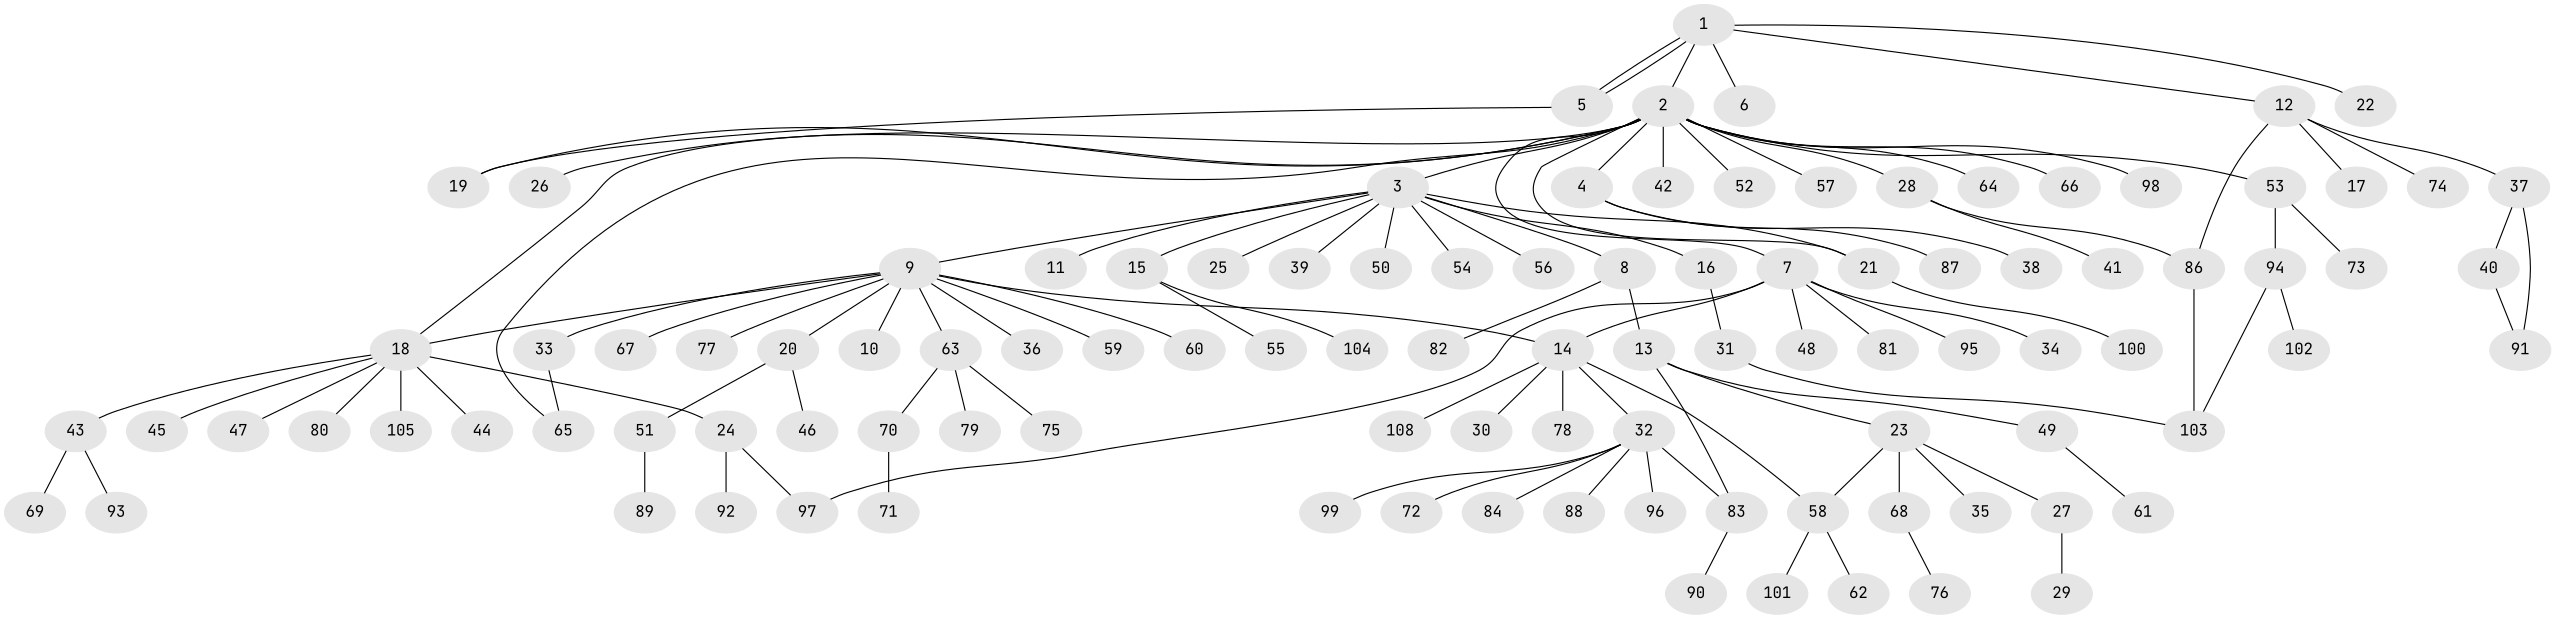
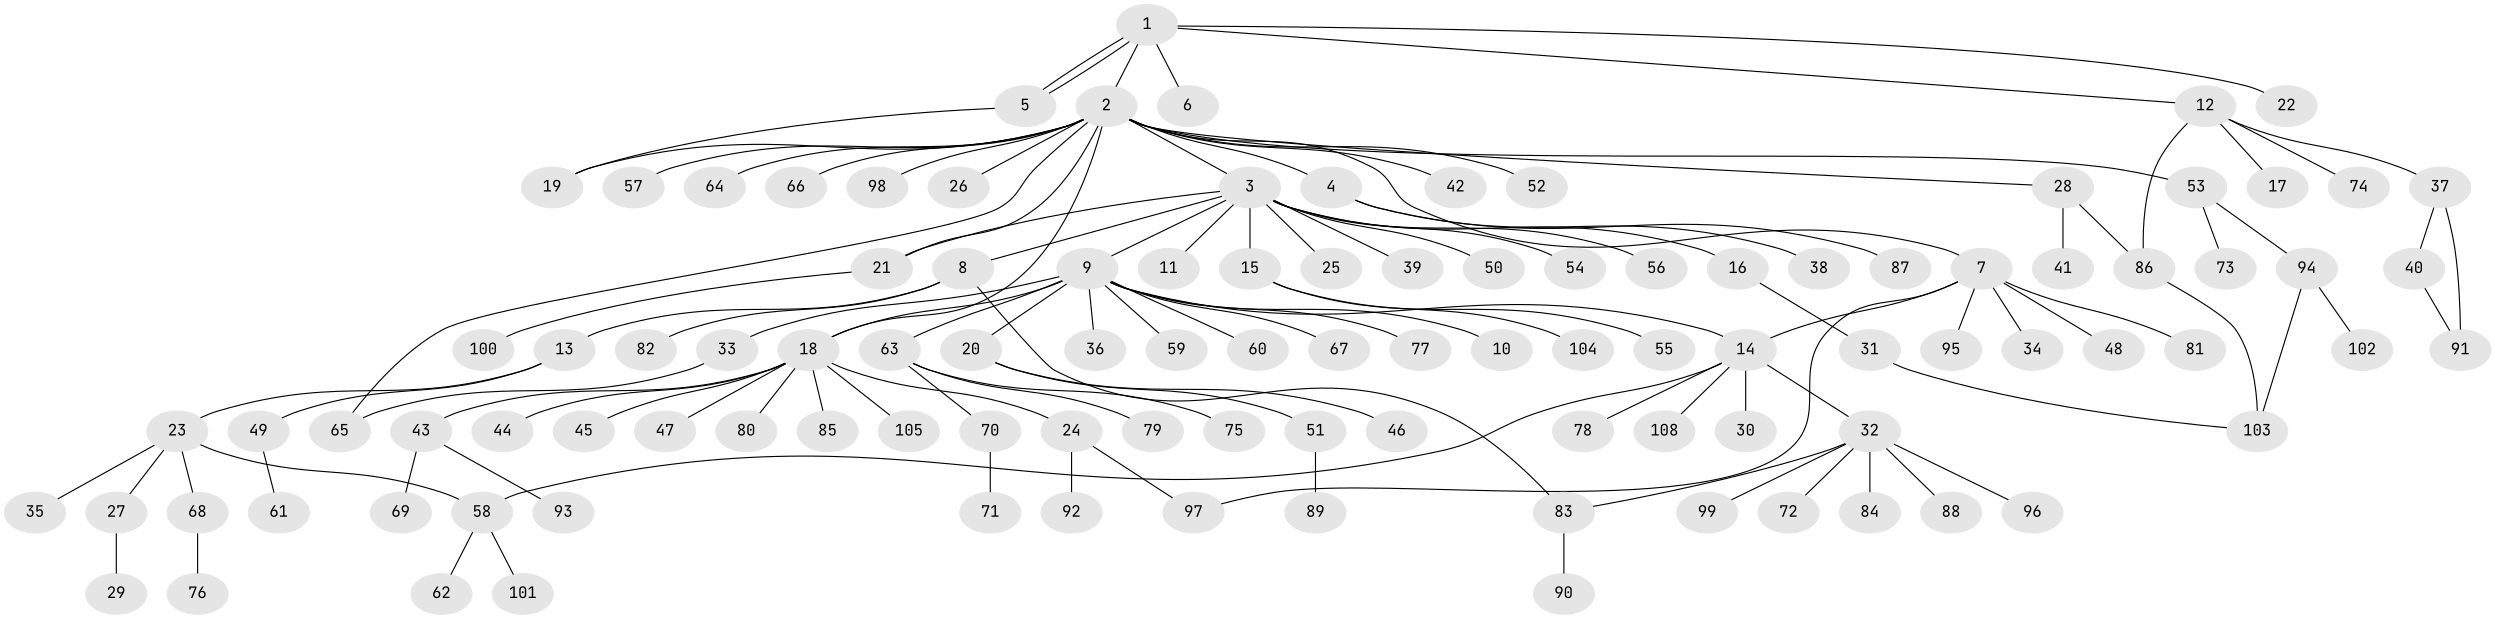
  graph {
    fontname="JetBrains Mono"
    node [color=gray90 fontname="JetBrains Mono" style=filled]
    edge [fontname="JetBrains Mono"]
    1
    2
    5
    6
    12
    22
    3
    4
    7
    18
    19
    21
    26
    28
    42
    52
    53
    57
    64
    66
    98
    65
    17
    37
    74
    86
    8
    9
    11
    15
    16
    25
    39
    50
    54
    56
    38
    87
    14
    34
    48
    81
    95
    97
    24
    43
    44
    45
    47
    80
+   85
    105
    100
    41
    73
    94
    13
    82
    10
    20
    33
    36
    59
    60
    63
    67
    77
    55
    104
    31
    27
    29
    30
    32
    58
    78
    n77 [label=108]
    23
    49
    83
    46
    51
    70
    75
    79
    40
    91
    103
    35
    68
    61
    90
    72
    84
    88
    96
    99
    62
    101
    92
    69
    93
    89
    76
    102
    71
    1 -- 2
    1 -- 5
    1 -- 5
    1 -- 6
    1 -- 12
    1 -- 22
    2 -- 3
    2 -- 4
    2 -- 7
    2 -- 18
    2 -- 19
    2 -- 21
    2 -- 26
    2 -- 28
    2 -- 42
    2 -- 52
    2 -- 53
    2 -- 57
    2 -- 64
    2 -- 66
    2 -- 98
    2 -- 65
    5 -- 19
    12 -- 17
    12 -- 37
    12 -- 74
    12 -- 86
    3 -- 21
    3 -- 8
    3 -- 9
    3 -- 11
    3 -- 15
    3 -- 16
    3 -- 25
    3 -- 39
    3 -- 50
    3 -- 54
    3 -- 56
    4 -- 38
    4 -- 87
    7 -- 14
    7 -- 34
    7 -- 48
    7 -- 81
    7 -- 95
    7 -- 97
    18 -- 24
    18 -- 43
    18 -- 44
    18 -- 45
    18 -- 47
    18 -- 80
+   18 -- 85
    18 -- 105
    21 -- 100
    28 -- 86
    28 -- 41
    53 -- 73
    53 -- 94
    37 -- 40
    37 -- 91
    86 -- 103
    8 -- 13
    8 -- 82
    9 -- 18
    9 -- 14
    9 -- 10
    9 -- 20
    9 -- 33
    9 -- 36
    9 -- 59
    9 -- 60
    9 -- 63
    9 -- 67
    9 -- 77
    15 -- 55
    15 -- 104
    16 -- 31
    14 -- 30
    14 -- 32
    14 -- 58
    14 -- 78
    14 -- n77
    24 -- 97
    24 -- 92
    43 -- 69
    43 -- 93
    94 -- 103
    94 -- 102
    13 -- 23
    13 -- 49
-   13 -- 83
+   8 -- 83
    20 -- 46
    20 -- 51
    33 -- 65
    63 -- 70
    63 -- 75
    63 -- 79
    31 -- 103
    27 -- 29
    32 -- 83
    32 -- 72
    32 -- 84
    32 -- 88
    32 -- 96
    32 -- 99
    58 -- 62
    58 -- 101
    23 -- 27
    23 -- 58
    23 -- 35
    23 -- 68
    49 -- 61
    83 -- 90
    51 -- 89
    70 -- 71
    40 -- 91
    68 -- 76
  }
